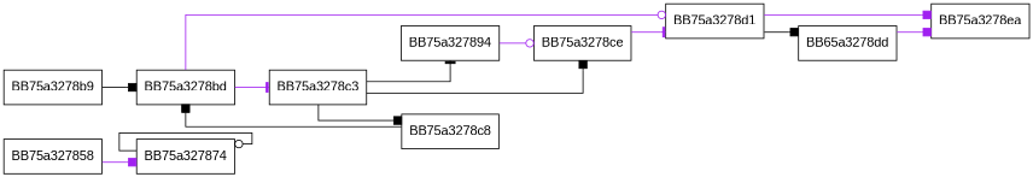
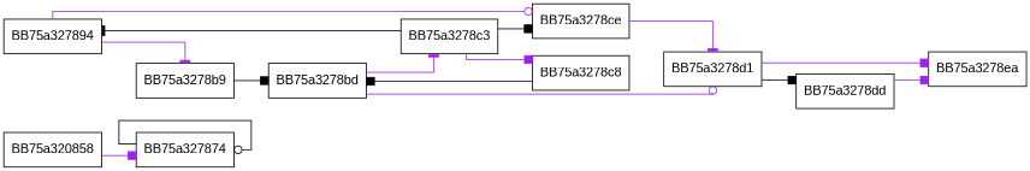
  digraph {
    fontname="Liberation Sans"
    rankdir=LR
    splines=ortho
    node [fontname="Liberation Sans" shape=box]
    edge [arrowhead=box color=purple fontname="Liberation Sans"]
-   BB75a327858
+   BB75a327858 [label=BB75a320858]
    BB75a327874
    BB75a327894
    BB75a3278ce
    BB75a3278b9
    BB75a3278d1
    BB75a3278bd
    BB75a3278ea
-   BB75a3278dd [label=BB65a3278dd]
+   BB75a3278dd
    BB75a3278c3
    BB75a3278c8
    BB75a327858 -> BB75a327874
    BB75a327874 -> BB75a327874 [arrowhead=odot color=black]
    BB75a327894 -> BB75a3278ce [arrowhead=odot]
+   BB75a327894 -> BB75a3278b9 [arrowhead=tee]
    BB75a3278ce -> BB75a3278d1 [arrowhead=tee]
    BB75a3278b9 -> BB75a3278bd [color=black]
    BB75a3278d1 -> BB75a3278ea
    BB75a3278d1 -> BB75a3278dd [color=black]
    BB75a3278bd -> BB75a3278d1 [arrowhead=odot]
    BB75a3278bd -> BB75a3278c3 [arrowhead=tee]
    BB75a3278dd -> BB75a3278ea
    BB75a3278c3 -> BB75a327894 [arrowhead=tee color=black]
    BB75a3278c3 -> BB75a3278ce [color=black]
-   BB75a3278c3 -> BB75a3278c8 [color=black]
+   BB75a3278c3 -> BB75a3278c8
    BB75a3278c8 -> BB75a3278bd [color=black]
  }
